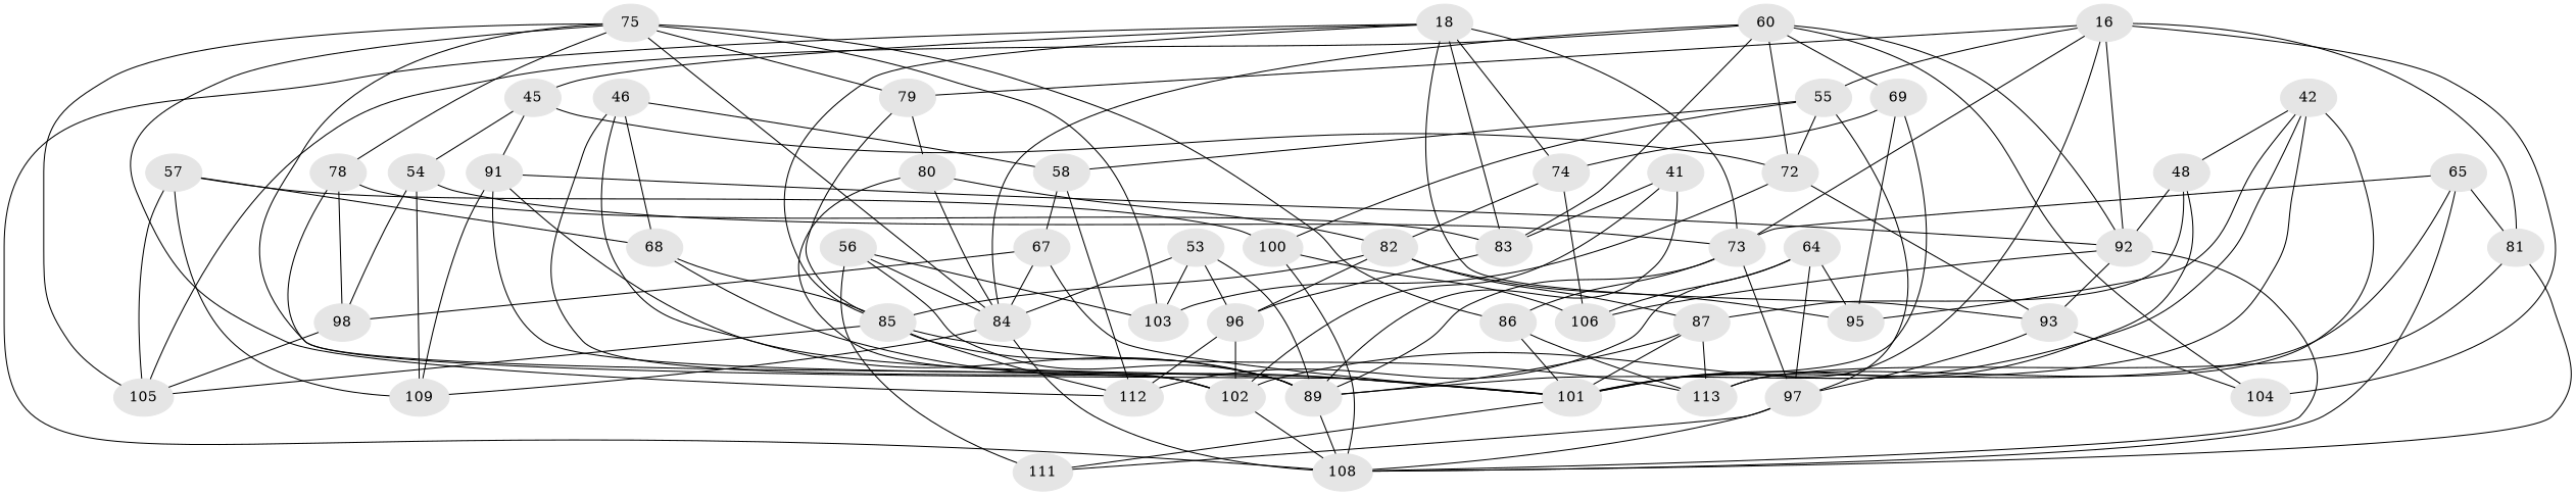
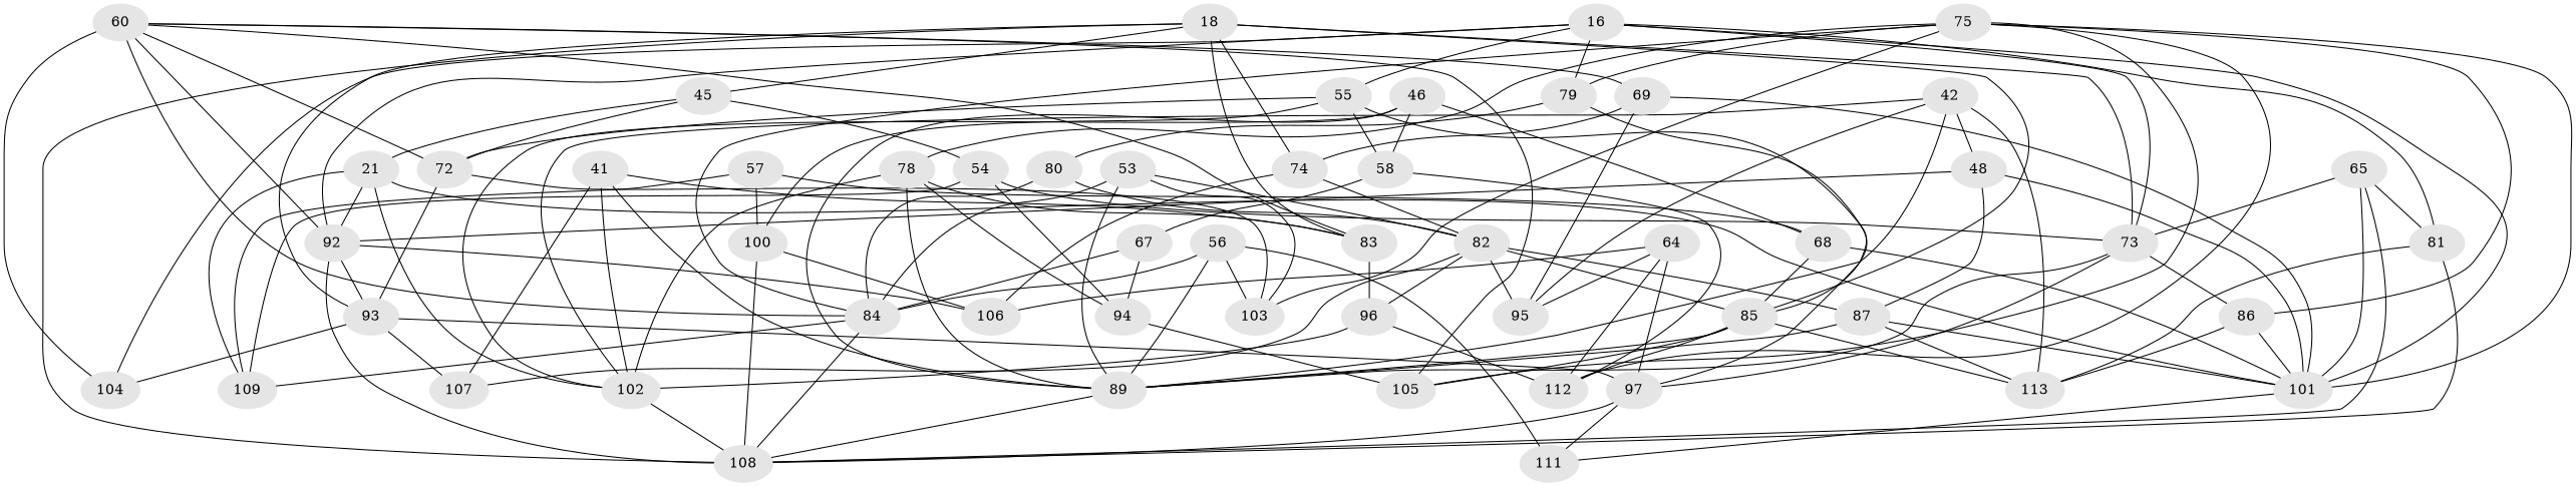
  graph {
    node [color=gray90 style=filled]
    16 [super="+1+4"]
    55 [super="+47"]
    73 [super="+70"]
    79
    81 [super="+52"]
    92 [super="+34"]
    101 [super="+66"]
    104 [super="+50"]
    72 [super="+20"]
    58
    97 [super="+21"]
    100
    89 [super="+12+32+88"]
    86
    85 [super="+35"]
    80
    108 [super="+77+99"]
    113 [super="+61"]
    93 [super="+24"]
    106
    111
    18 [super="+8+10+13"]
    45
    74
    83 [super="+71"]
    54
-   91 [super="+40"]
+   91 [super="+40" label=21]
    82 [super="+6+31"]
    96 [super="+19+90"]
    105 [super="+94"]
    112 [super="+25"]
+   107
    41
    102 [super="+51"]
    42 [super="+2"]
    48 [super="+15"]
    95
    87 [super="+49"]
-   98
+   98 [label=94]
    109
    103
    46
    68
    67 [super="+14"]
    84 [super="+59"]
    53
    56 [super="+23"]
    57
    60 [super="+30+28"]
    69
    64
    65 [super="+37"]
    75 [super="+7+62+63"]
    78 [super="+43"]
    16 -- 55
    16 -- 73
    16 -- 79
    16 -- 81 [weight=2]
    16 -- 92
    16 -- 101
    16 -- 104
    55 -- 72 [weight=2]
    55 -- 58
    55 -- 97
    55 -- 100
    73 -- 97
    73 -- 89
    73 -- 86
    79 -- 85
    79 -- 80
    81 -- 108
    81 -- 113
    92 -- 108
    92 -- 93
    92 -- 106
    101 -- 111
    72 -- 93
    72 -- 103
    58 -- 112
    58 -- 67
    97 -- 108
    97 -- 111
    100 -- 108
    100 -- 106
    89 -- 108
    86 -- 101
    86 -- 113
    85 -- 89
    85 -- 113
    85 -- 105
    85 -- 112
    80 -- 82
    80 -- 84
    93 -- 104
    93 -- 97
+   93 -- 107 [weight=2]
    18 -- 73 [weight=2]
    18 -- 85
    18 -- 108
    18 -- 93 [weight=2]
    18 -- 45
    18 -- 74
    18 -- 83 [weight=2]
    45 -- 72
    45 -- 54
    45 -- 91
    74 -- 106
    74 -- 82
    83 -- 96
    54 -- 73
    54 -- 98
    54 -- 109
    91 -- 92
    91 -- 101
    91 -- 102 [weight=2]
    91 -- 109
    82 -- 85
    82 -- 96 [weight=2]
+   82 -- 107
    82 -- 95
    82 -- 87
    96 -- 112 [weight=2]
    96 -- 102 [weight=2]
    41 -- 89
    41 -- 83
+   41 -- 107
    41 -- 102
    102 -- 108 [weight=2]
    42 -- 89
    42 -- 113 [weight=2]
    42 -- 102
    42 -- 48
    42 -- 95
    48 -- 92
    48 -- 101 [weight=2]
    48 -- 87 [weight=2]
    87 -- 101
    87 -- 89
    87 -- 113
    98 -- 105
    46 -- 58
    46 -- 89
    46 -- 102
    46 -- 68
    68 -- 101
    68 -- 85
-   67 -- 101
    67 -- 98
    67 -- 84
    84 -- 108
    84 -- 109
    53 -- 89
-   53 -- 96
+   53 -- 82
    53 -- 103
    53 -- 84
    56 -- 89 [weight=2]
    56 -- 111 [weight=2]
    56 -- 103
    56 -- 84
    57 -- 100
-   57 -- 105
    57 -- 109
    57 -- 68
    60 -- 92
    60 -- 104 [weight=2]
    60 -- 72
    60 -- 83
    60 -- 105
    60 -- 84 [weight=2]
    60 -- 69
    69 -- 101
    69 -- 74
    69 -- 95
    64 -- 97
    64 -- 106
    64 -- 112
    64 -- 95
    65 -- 73
    65 -- 81 [weight=2]
    65 -- 101
    65 -- 108
    75 -- 79
    75 -- 101
    75 -- 86
    75 -- 105 [weight=2]
    75 -- 112
    75 -- 103
    75 -- 84 [weight=2]
    75 -- 78
    78 -- 89 [weight=2]
    78 -- 83
-   80 -- 102
+   78 -- 102
    78 -- 98
  }
